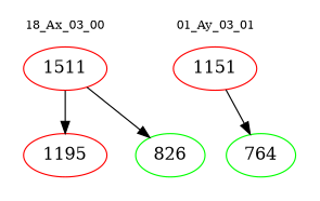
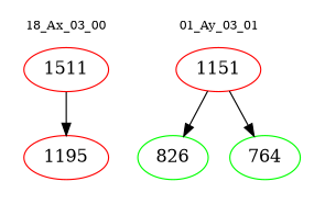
  digraph {
    node [color=red]
    edge [color=black]
    n1 [label=1511]
    n2 [label=1195]
    n3 [label=1151]
    n4 [color=green label=764]
    n5 [color=green label=826]
    subgraph cluster_1 {
      color=white
      fontsize=10
      label="18_Ax_03_00"
      n1
      n2
    }
    subgraph cluster_2 {
      color=white
      fontsize=10
      label="01_Ay_03_01"
      n3
      n4
      n5
    }
    n1 -> n2
    n3 -> n4
-   n1 -> n5
+   n3 -> n5
  }
